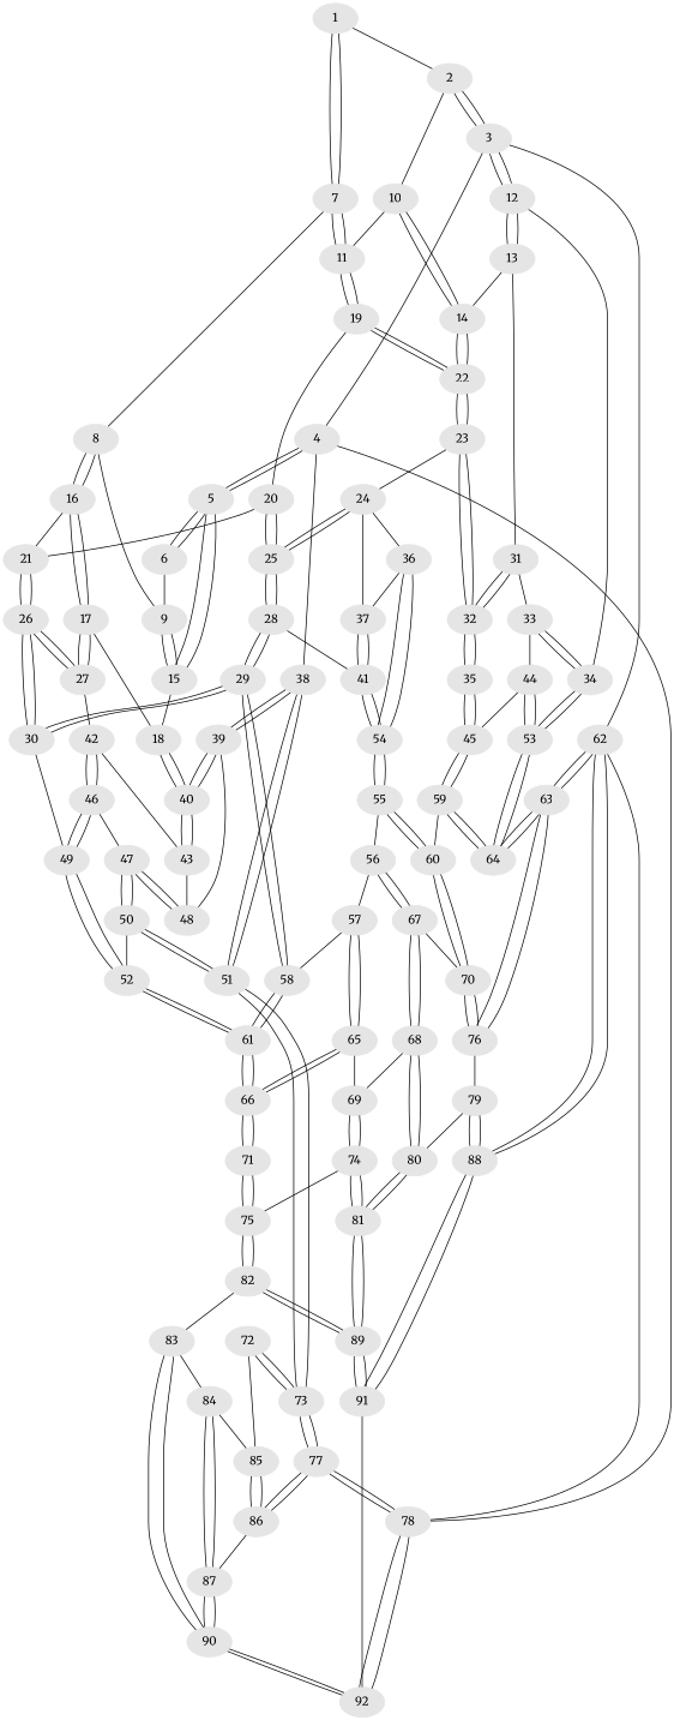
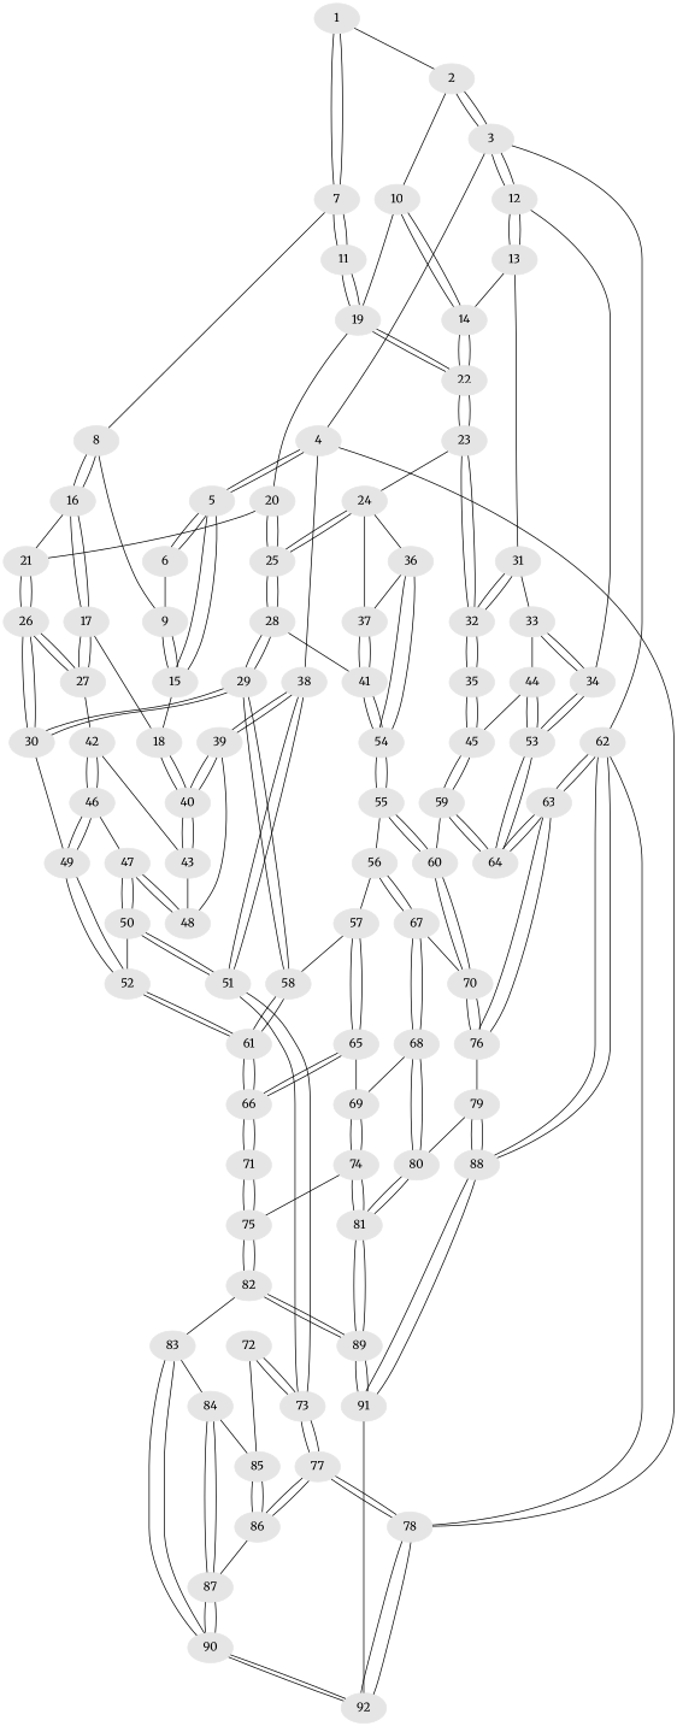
  graph {
    fontname=Merriweather
    node [color=gray90 fontname=Merriweather style=filled]
    edge [fontname=Merriweather]
    1
    2
    7
    3
    10
    8
    11
    4
    12
    62
    14
    5
    38
    78
    13
    34
    63
    88
    6
    15
    39
    51
    92
    9
    18
    16
    19
    17
    21
    22
    20
    31
    53
    32
    33
    23
    40
    27
    26
    42
    43
    25
    28
    30
    24
    37
    36
    35
    41
    29
    49
    46
    58
    54
    61
    52
    44
    45
    64
    59
    55
    48
    73
    47
    60
    50
    77
    66
    56
    57
    67
    70
    65
    68
    69
    76
    71
    91
    79
    74
    75
    80
    81
    72
    85
    82
    86
    89
    83
    87
    84
    90
    1 -- 2
    1 -- 7
    1 -- 7
    2 -- 3
    2 -- 3
    2 -- 10
    7 -- 8
    7 -- 11
    7 -- 11
    3 -- 4
    3 -- 12
    3 -- 12
    3 -- 62
-   10 -- 11
+   10 -- 19
    10 -- 14
    10 -- 14
    8 -- 9
    8 -- 16
    8 -- 16
    11 -- 19
    11 -- 19
    4 -- 5
    4 -- 5
    4 -- 38
    4 -- 78
    12 -- 13
    12 -- 13
    12 -- 34
    62 -- 78
    62 -- 63
    62 -- 63
    62 -- 88
    62 -- 88
    14 -- 22
    14 -- 22
    5 -- 6
    5 -- 6
    5 -- 15
    5 -- 15
    38 -- 39
    38 -- 39
    38 -- 51
    38 -- 51
    78 -- 92
    78 -- 92
    13 -- 14
    13 -- 31
    34 -- 53
    34 -- 53
    63 -- 64
    63 -- 64
    63 -- 76
    63 -- 76
    88 -- 91
    88 -- 91
    6 -- 9
    15 -- 18
    39 -- 40
    39 -- 40
    39 -- 48
    51 -- 73
    51 -- 73
    9 -- 15
    9 -- 15
    18 -- 40
    18 -- 40
    16 -- 17
    16 -- 17
    16 -- 21
    19 -- 22
    19 -- 22
    19 -- 20
    17 -- 18
    17 -- 27
    17 -- 27
    21 -- 26
    21 -- 26
    22 -- 23
    22 -- 23
    20 -- 21
    20 -- 25
    20 -- 25
    31 -- 32
    31 -- 32
    31 -- 33
    53 -- 64
    53 -- 64
    32 -- 35
    32 -- 35
    33 -- 34
    33 -- 34
    33 -- 44
    23 -- 32
    23 -- 32
    23 -- 24
    40 -- 43
    40 -- 43
    27 -- 42
    26 -- 27
    26 -- 27
    26 -- 30
    26 -- 30
    42 -- 43
    42 -- 46
    42 -- 46
    43 -- 48
    25 -- 28
    25 -- 28
    28 -- 41
    28 -- 29
    28 -- 29
    30 -- 49
    24 -- 25
    24 -- 25
    24 -- 37
    24 -- 36
    37 -- 41
    37 -- 41
    36 -- 37
    36 -- 54
    36 -- 54
    35 -- 45
    35 -- 45
    41 -- 54
    41 -- 54
    29 -- 30
    29 -- 30
    29 -- 58
    29 -- 58
    49 -- 52
    49 -- 52
    46 -- 49
    46 -- 49
    46 -- 47
    58 -- 61
    58 -- 61
    54 -- 55
    54 -- 55
    61 -- 66
    61 -- 66
    52 -- 61
    52 -- 61
    44 -- 53
    44 -- 53
    44 -- 45
    45 -- 59
    45 -- 59
    59 -- 64
    59 -- 64
    59 -- 60
    55 -- 60
    55 -- 60
    55 -- 56
    73 -- 77
    73 -- 77
    47 -- 48
    47 -- 48
    47 -- 50
    47 -- 50
    60 -- 70
    60 -- 70
    50 -- 51
    50 -- 51
    50 -- 52
    77 -- 78
    77 -- 78
    77 -- 86
    77 -- 86
    66 -- 71
    66 -- 71
    56 -- 57
    56 -- 67
    56 -- 67
    57 -- 58
    57 -- 65
    57 -- 65
    67 -- 70
    67 -- 68
    67 -- 68
    70 -- 76
    70 -- 76
    65 -- 66
    65 -- 66
    65 -- 69
    68 -- 69
    68 -- 80
    68 -- 80
    69 -- 74
    69 -- 74
    76 -- 79
    71 -- 75
    71 -- 75
    91 -- 92
    79 -- 88
    79 -- 88
    79 -- 80
    74 -- 75
    74 -- 81
    74 -- 81
    75 -- 82
    75 -- 82
    80 -- 81
    80 -- 81
    81 -- 89
    81 -- 89
    72 -- 73
    72 -- 73
    72 -- 85
    85 -- 86
    85 -- 86
    82 -- 89
    82 -- 89
    82 -- 83
    86 -- 87
    89 -- 91
    89 -- 91
    83 -- 84
    83 -- 90
    83 -- 90
    87 -- 90
    87 -- 90
    84 -- 85
    84 -- 87
    84 -- 87
    90 -- 92
    90 -- 92
  }
